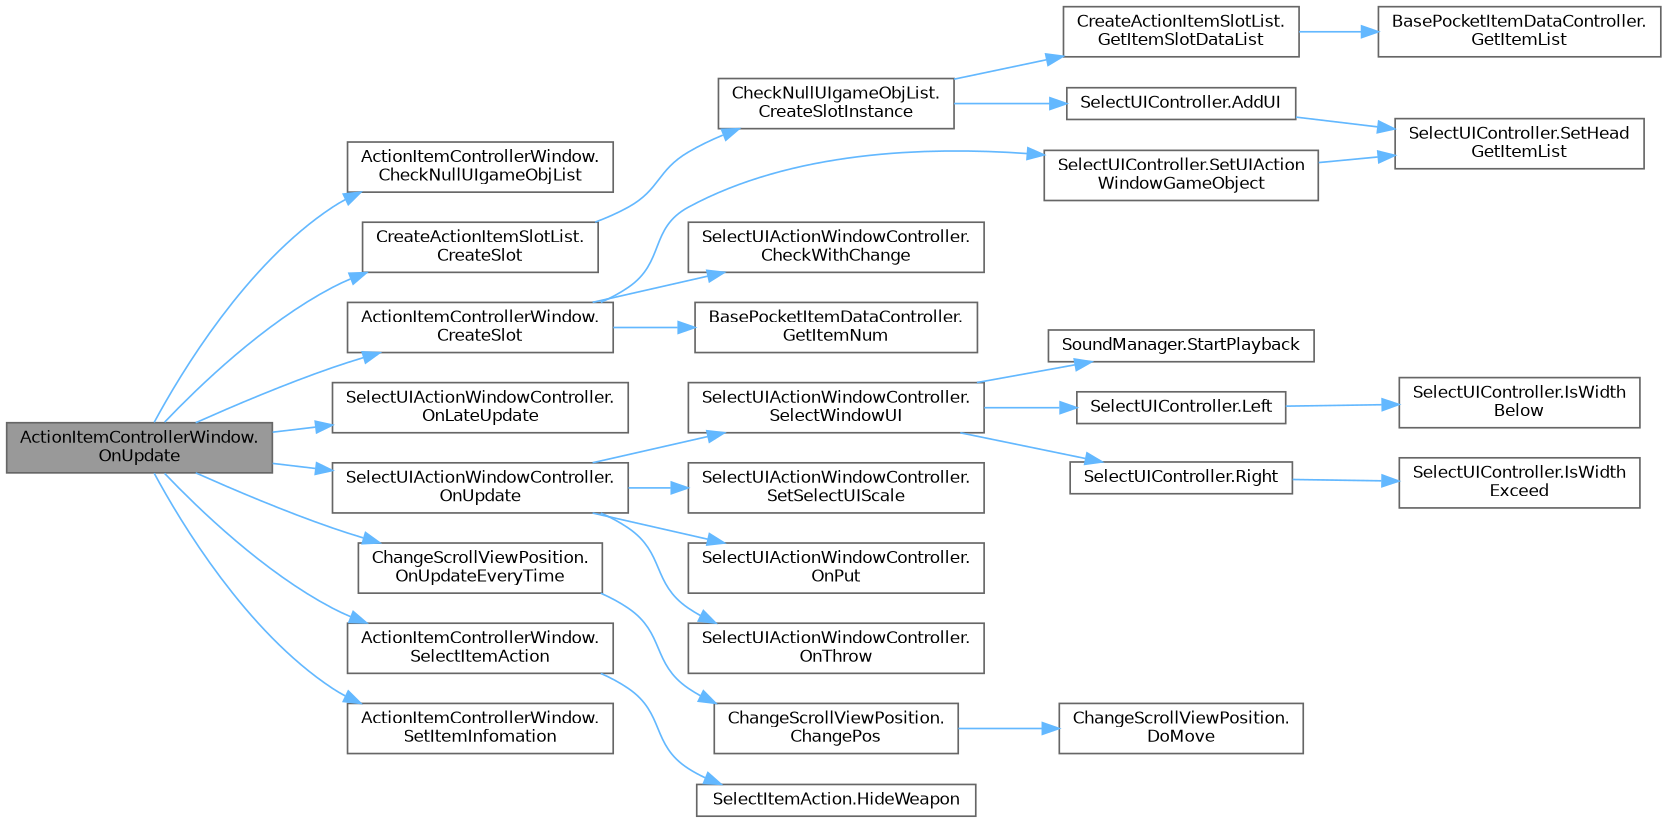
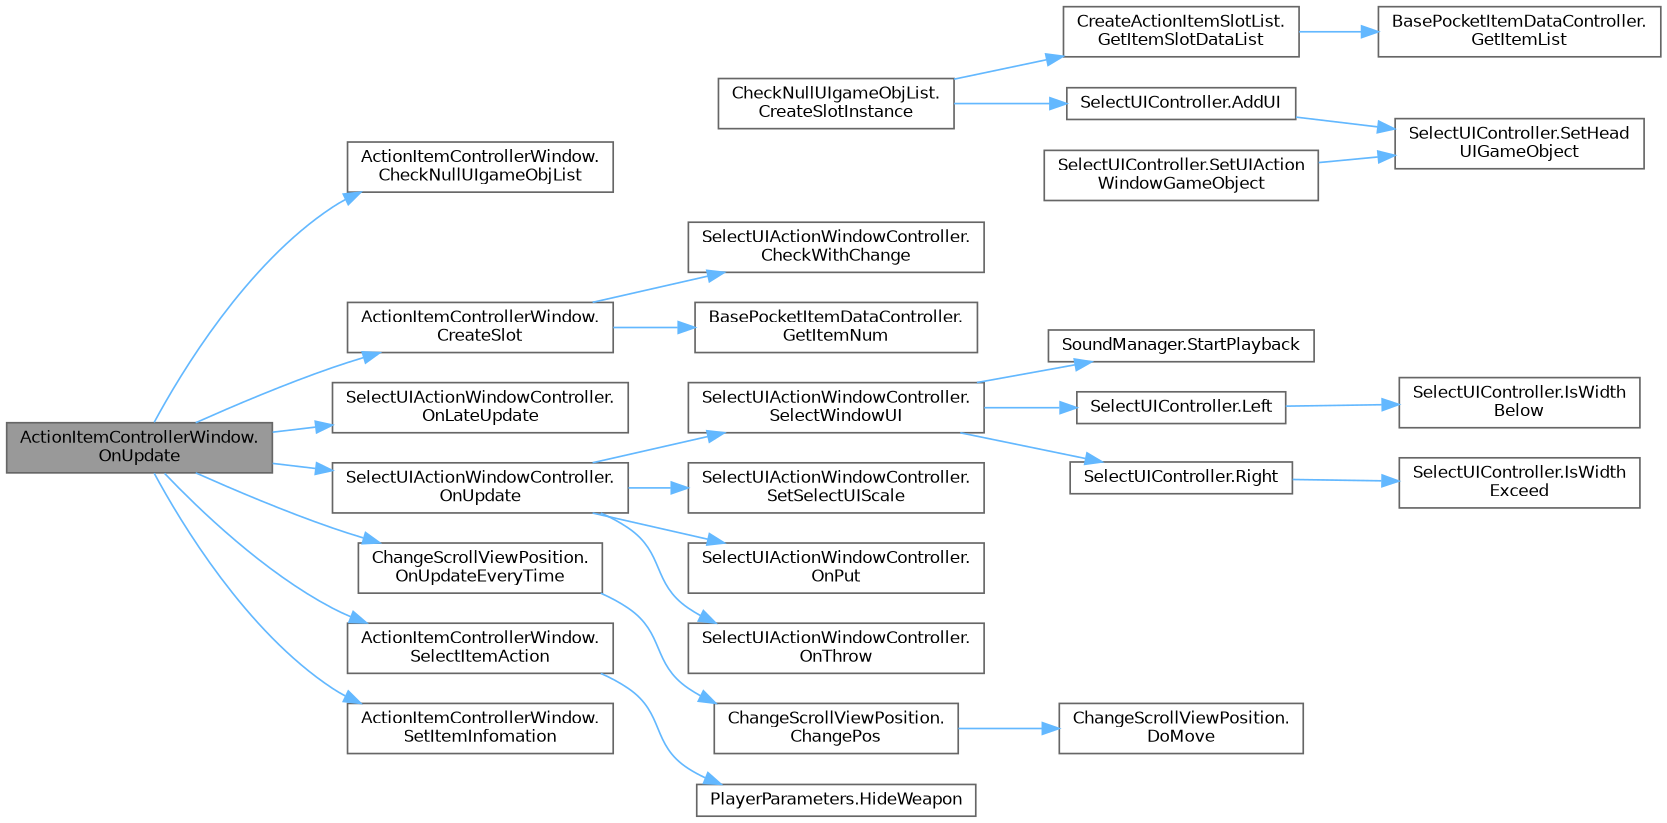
  digraph {
    rankdir=LR
    node [color=grey40 fillcolor=white fontname=Helvetica fontsize=10 shape=box style=filled]
    edge [color=steelblue1 fontname=Helvetica fontsize=10 labelfontname=Helvetica labelfontsize=10 style=solid]
    n1 [color=gray40 fillcolor=grey60 fontcolor=black height=0.2 label="ActionItemControllerWindow.\lOnUpdate" width=0.4]
    n2 [height=0.2 label="ActionItemControllerWindow.\lCheckNullUIgameObjList" width=0.4]
-   n3 [height=0.2 label="CreateActionItemSlotList.\lCreateSlot" width=0.4]
    n4 [height=0.2 label="ActionItemControllerWindow.\lCreateSlot" width=0.4]
    n5 [height=0.2 label="SelectUIActionWindowController.\lOnLateUpdate" width=0.4]
    n6 [height=0.2 label="SelectUIActionWindowController.\lOnUpdate" width=0.4]
    n7 [height=0.2 label="ChangeScrollViewPosition.\lOnUpdateEveryTime" width=0.4]
    n8 [height=0.2 label="ActionItemControllerWindow.\lSelectItemAction" width=0.4]
    n9 [height=0.2 label="ActionItemControllerWindow.\lSetItemInfomation" width=0.4]
    n10 [height=0.2 label="CheckNullUIgameObjList.\lCreateSlotInstance" width=0.4]
    n11 [height=0.2 label="SelectUIActionWindowController.\lCheckWithChange" width=0.4]
    n12 [height=0.2 label="BasePocketItemDataController.\lGetItemNum" width=0.4]
    n13 [height=0.2 label="SelectUIController.SetUIAction\lWindowGameObject" width=0.4]
    n14 [height=0.2 label="SelectUIActionWindowController.\lOnPut" width=0.4]
    n15 [height=0.2 label="SelectUIActionWindowController.\lOnThrow" width=0.4]
    n16 [height=0.2 label="SelectUIActionWindowController.\lSelectWindowUI" width=0.4]
    n17 [height=0.2 label="SelectUIActionWindowController.\lSetSelectUIScale" width=0.4]
    n18 [height=0.2 label="ChangeScrollViewPosition.\lChangePos" width=0.4]
-   n19 [height=0.2 label="SelectItemAction.HideWeapon" width=0.4]
+   n19 [height=0.2 label="PlayerParameters.HideWeapon" width=0.4]
    n20 [height=0.2 label="SelectUIController.AddUI" width=0.4]
    n21 [height=0.2 label="CreateActionItemSlotList.\lGetItemSlotDataList" width=0.4]
-   n22 [height=0.2 label="SelectUIController.SetHead\lGetItemList" width=0.4]
+   n22 [height=0.2 label="SelectUIController.SetHead\lUIGameObject" width=0.4]
    n23 [height=0.2 label="BasePocketItemDataController.\lGetItemList" width=0.4]
    n24 [height=0.2 label="SelectUIController.Left" width=0.4]
    n25 [height=0.2 label="SelectUIController.Right" width=0.4]
    n26 [height=0.2 label="SoundManager.StartPlayback" width=0.4]
    n27 [height=0.2 label="SelectUIController.IsWidth\lBelow" width=0.4]
    n28 [height=0.2 label="SelectUIController.IsWidth\lExceed" width=0.4]
    n29 [height=0.2 label="ChangeScrollViewPosition.\lDoMove" width=0.4]
    n1 -> n2
-   n1 -> n3
    n1 -> n4
    n1 -> n5
    n1 -> n6
    n1 -> n7
    n1 -> n8
    n1 -> n9
-   n3 -> n10
    n4 -> n11
    n4 -> n12
-   n4 -> n13
    n6 -> n14
    n6 -> n15
    n6 -> n16
    n6 -> n17
    n7 -> n18
    n8 -> n19
    n10 -> n20
    n10 -> n21
    n13 -> n22
    n16 -> n24
    n16 -> n25
    n16 -> n26
    n18 -> n29
    n20 -> n22
    n21 -> n23
    n24 -> n27
    n25 -> n28
  }
